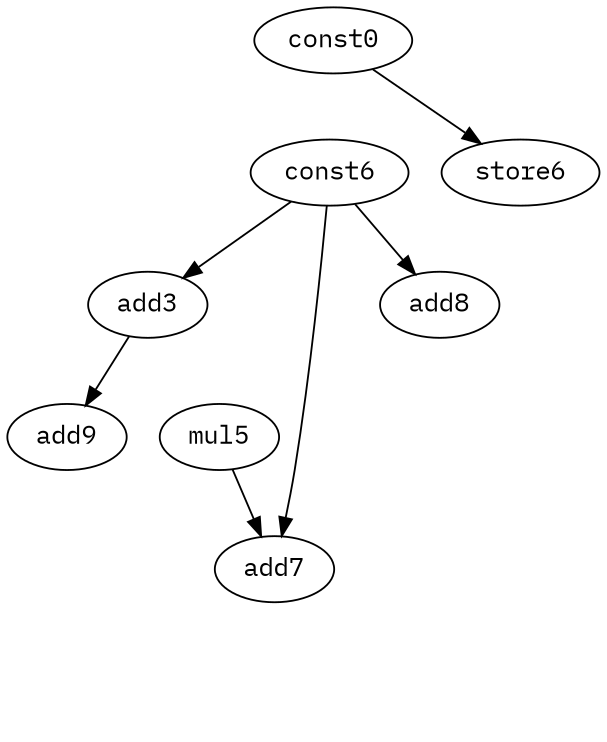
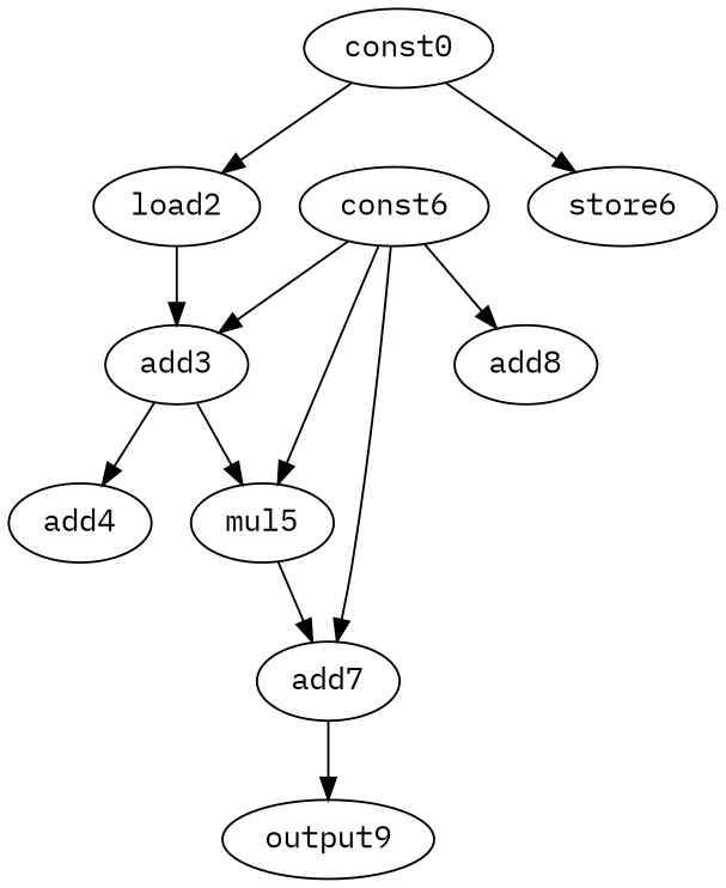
  digraph {
    fontname="IBM Plex Mono"
    node [fontname="IBM Plex Mono" opcode=const]
    edge [fontname="IBM Plex Mono" operand=0]
+   load2 [opcode=load]
    const0
    store6 [opcode=store]
    n4 [label=add3 opcode=mul]
-   add4 [opcode=add label=add9]
+   add4 [opcode=add]
    n6 [label=const6]
    mul5 [opcode=mul]
    add7 [opcode=add]
    n9 [label=add8 opcode=output]
+   output9 [opcode=output]
+   load2 -> n4 [operand=1]
+   const0 -> load2
    const0 -> store6
    n4 -> add4 [operand=1]
+   n4 -> mul5 [operand=1]
    n6 -> n4
+   n6 -> mul5
    n6 -> add7
    n6 -> n9
    mul5 -> add7 [operand=1]
+   add7 -> output9
  }
